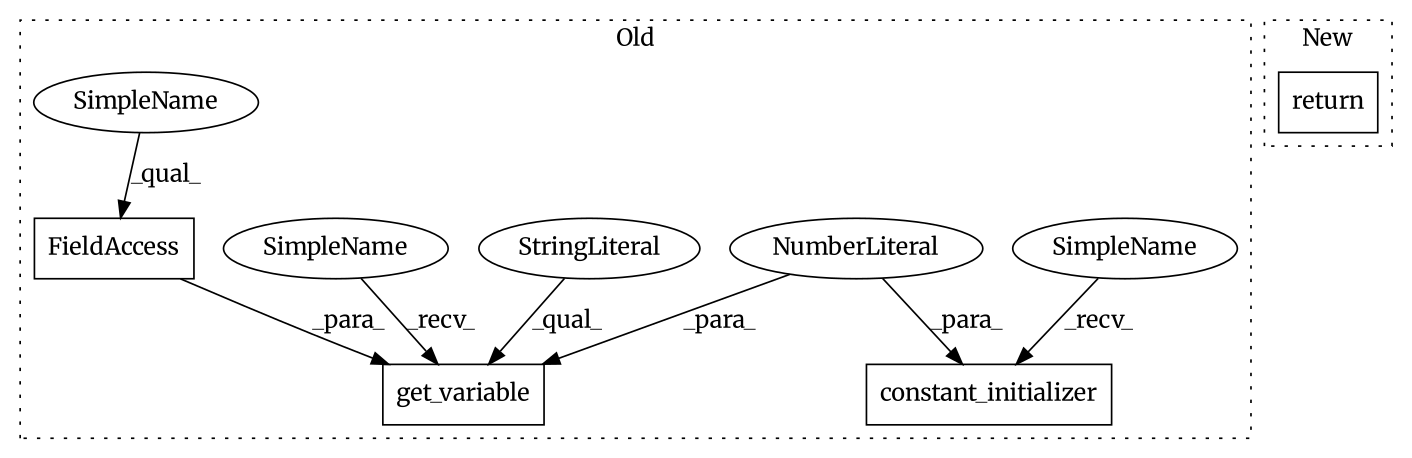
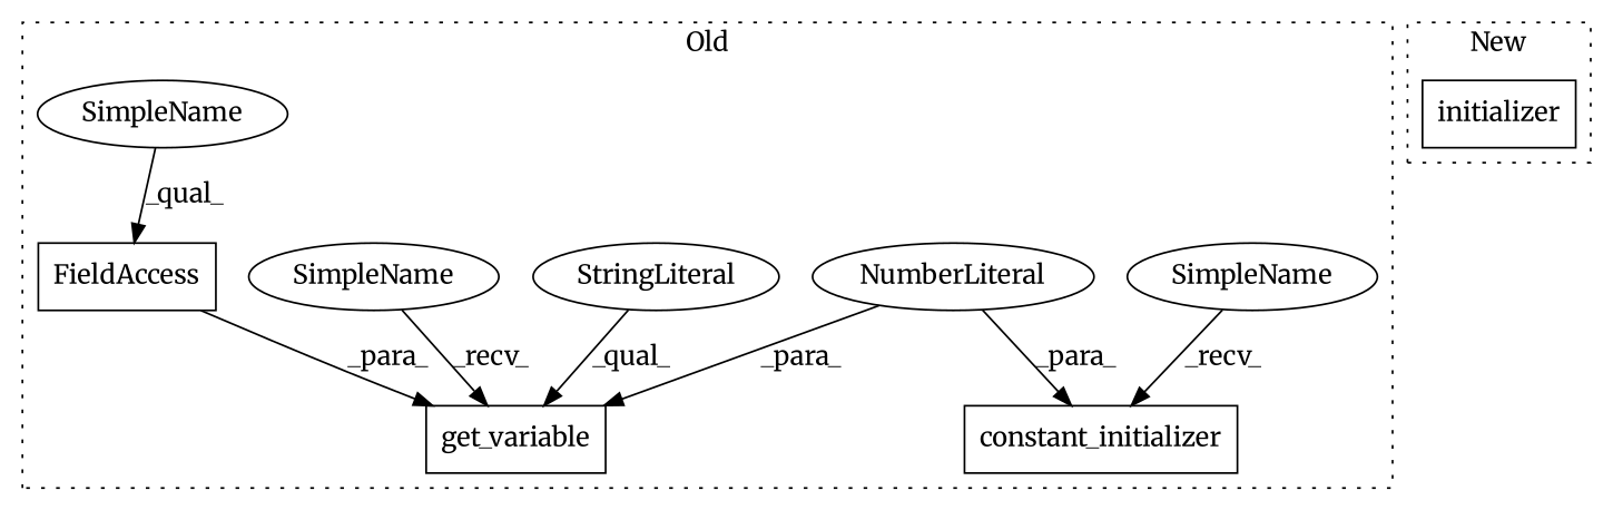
  digraph {
    fontname=Merriweather
    node [a=42 fontname=Merriweather l=10 s=475 shape=ellipse]
    edge [fontname=Merriweather]
    n1 [a=32 l="13,1" label=get_variable s="377,493" shape=box]
    n2 [a=45 l=7 label=StringLiteral s=390]
    n3 [a=22 l=18 label=FieldAccess shape=box]
    n4 [a=32 l="21,1" label=constant_initializer s="451,473" shape=box]
    n5 [a=34 l=1 label=NumberLiteral s=472]
    n6 [label=SimpleName]
    n7 [label=SimpleName s=440]
    n8 [label=SimpleName s=366]
-   n9 [a=41 l=7 label=return s=444 shape=box]
+   n9 [a=41 l=7 label=initializer s=444 shape=box]
    subgraph cluster_1 {
      label=Old
      style=dotted
      n1
      n2
      n3
      n4
      n5
      n6
      n7
      n8
    }
    subgraph cluster_2 {
      label=New
      style=dotted
      n9
    }
    n2 -> n1 [label=_qual_]
    n3 -> n1 [label=_para_]
    n5 -> n1 [label=_para_]
    n5 -> n4 [label=_para_]
    n6 -> n3 [label=_qual_]
    n7 -> n4 [label=_recv_]
    n8 -> n1 [label=_recv_]
  }
